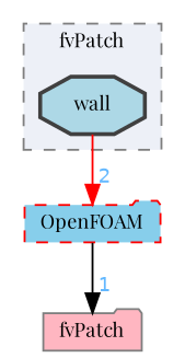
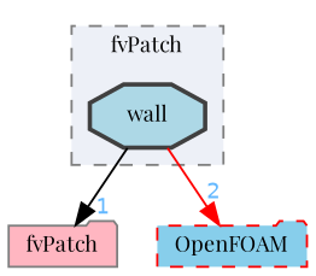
  digraph {
    compound=true
    fontname="Playfair Display"
    node [fontname="Playfair Display" fontsize=10 shape=folder]
    edge [fontcolor=steelblue1 fontname="Playfair Display" fontsize=10 labeldistance=1.5 labelfontname=Helvetica labelfontsize=10]
    n1 [color=grey25 fillcolor=lightblue height=0.2 label=wall shape=octagon style="filled,bold" width=0.4]
    n2 [color=grey50 fillcolor=lightpink height=0.2 label=fvPatch style=filled width=0.4]
    n3 [color=red fillcolor=skyblue height=0.2 label=OpenFOAM style="filled,dashed" width=0.4]
    subgraph cluster_1 {
      bgcolor="#edf0f7"
      fontsize=10
      label=fvPatch
      pencolor=grey50
      style="filled,dashed"
      n1
    }
-   n3 -> n2 [color=black headlabel=1]
+   n1 -> n2 [color=black headlabel=1]
    n1 -> n3 [color=red headlabel=2]
  }
